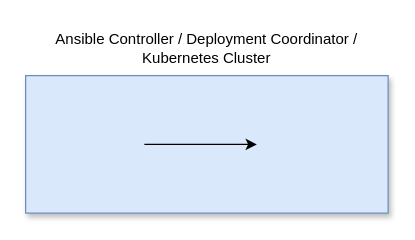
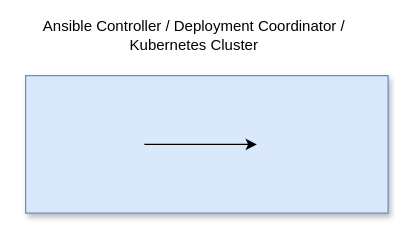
  <mxCell id="0" />
  <mxCell id="1" parent="0" />
  <mxCell id="2" value="" style="rounded=0;whiteSpace=wrap;html=1;shadow=1;glass=0;comic=0;fillColor=#dae8fc;strokeColor=#6c8ebf;" parent="1" vertex="1"><mxGeometry x="20" y="60" width="290" height="110" as="geometry" /></mxCell>
  <mxCell id="3" style="edgeStyle=orthogonalEdgeStyle;rounded=0;orthogonalLoop=1;jettySize=auto;html=1;exitX=1;exitY=0.5;exitDx=0;exitDy=0;entryX=0;entryY=0.5;entryDx=0;entryDy=0;" parent="1" source="4" target="5" edge="1"><mxGeometry relative="1" as="geometry"><mxPoint x="40" y="214" as="targetPoint" /></mxGeometry></mxCell>
  <mxCell id="4" value="" style="shape=image;imageAspect=0;aspect=fixed;verticalLabelPosition=bottom;verticalAlign=top;rounded=1;shadow=1;glass=0;comic=0;image=https://avatars2.githubusercontent.com/u/37451067?s=400&amp;v=4;" parent="1" vertex="1"><mxGeometry x="45" y="80" width="70" height="70" as="geometry" /></mxCell>
  <mxCell id="5" value="" style="shape=image;verticalLabelPosition=bottom;labelBackgroundColor=#ffffff;verticalAlign=top;aspect=fixed;imageAspect=0;image=https://kubernetes.io/images/favicon.png;" parent="1" vertex="1"><mxGeometry x="205" y="75" width="80" height="80" as="geometry" /></mxCell>
- <mxCell id="6" value="Ansible Controller / Deployment Coordinator /&lt;br&gt;Kubernetes Cluster&lt;br&gt;" style="text;html=1;strokeColor=none;fillColor=none;align=center;verticalAlign=middle;whiteSpace=wrap;rounded=0;shadow=1;glass=0;comic=0;" parent="1" vertex="1"><mxGeometry x="40" y="20" width="250" height="35" as="geometry" /></mxCell>
+ <mxCell id="6" value="Ansible Controller / Deployment Coordinator /&lt;br&gt;Kubernetes Cluster&lt;br&gt;" style="text;html=1;strokeColor=none;fillColor=none;align=center;verticalAlign=middle;whiteSpace=wrap;rounded=0;shadow=1;glass=0;comic=0;" parent="1" vertex="1"><mxGeometry x="30" y="10" width="250" height="35" as="geometry" /></mxCell>
